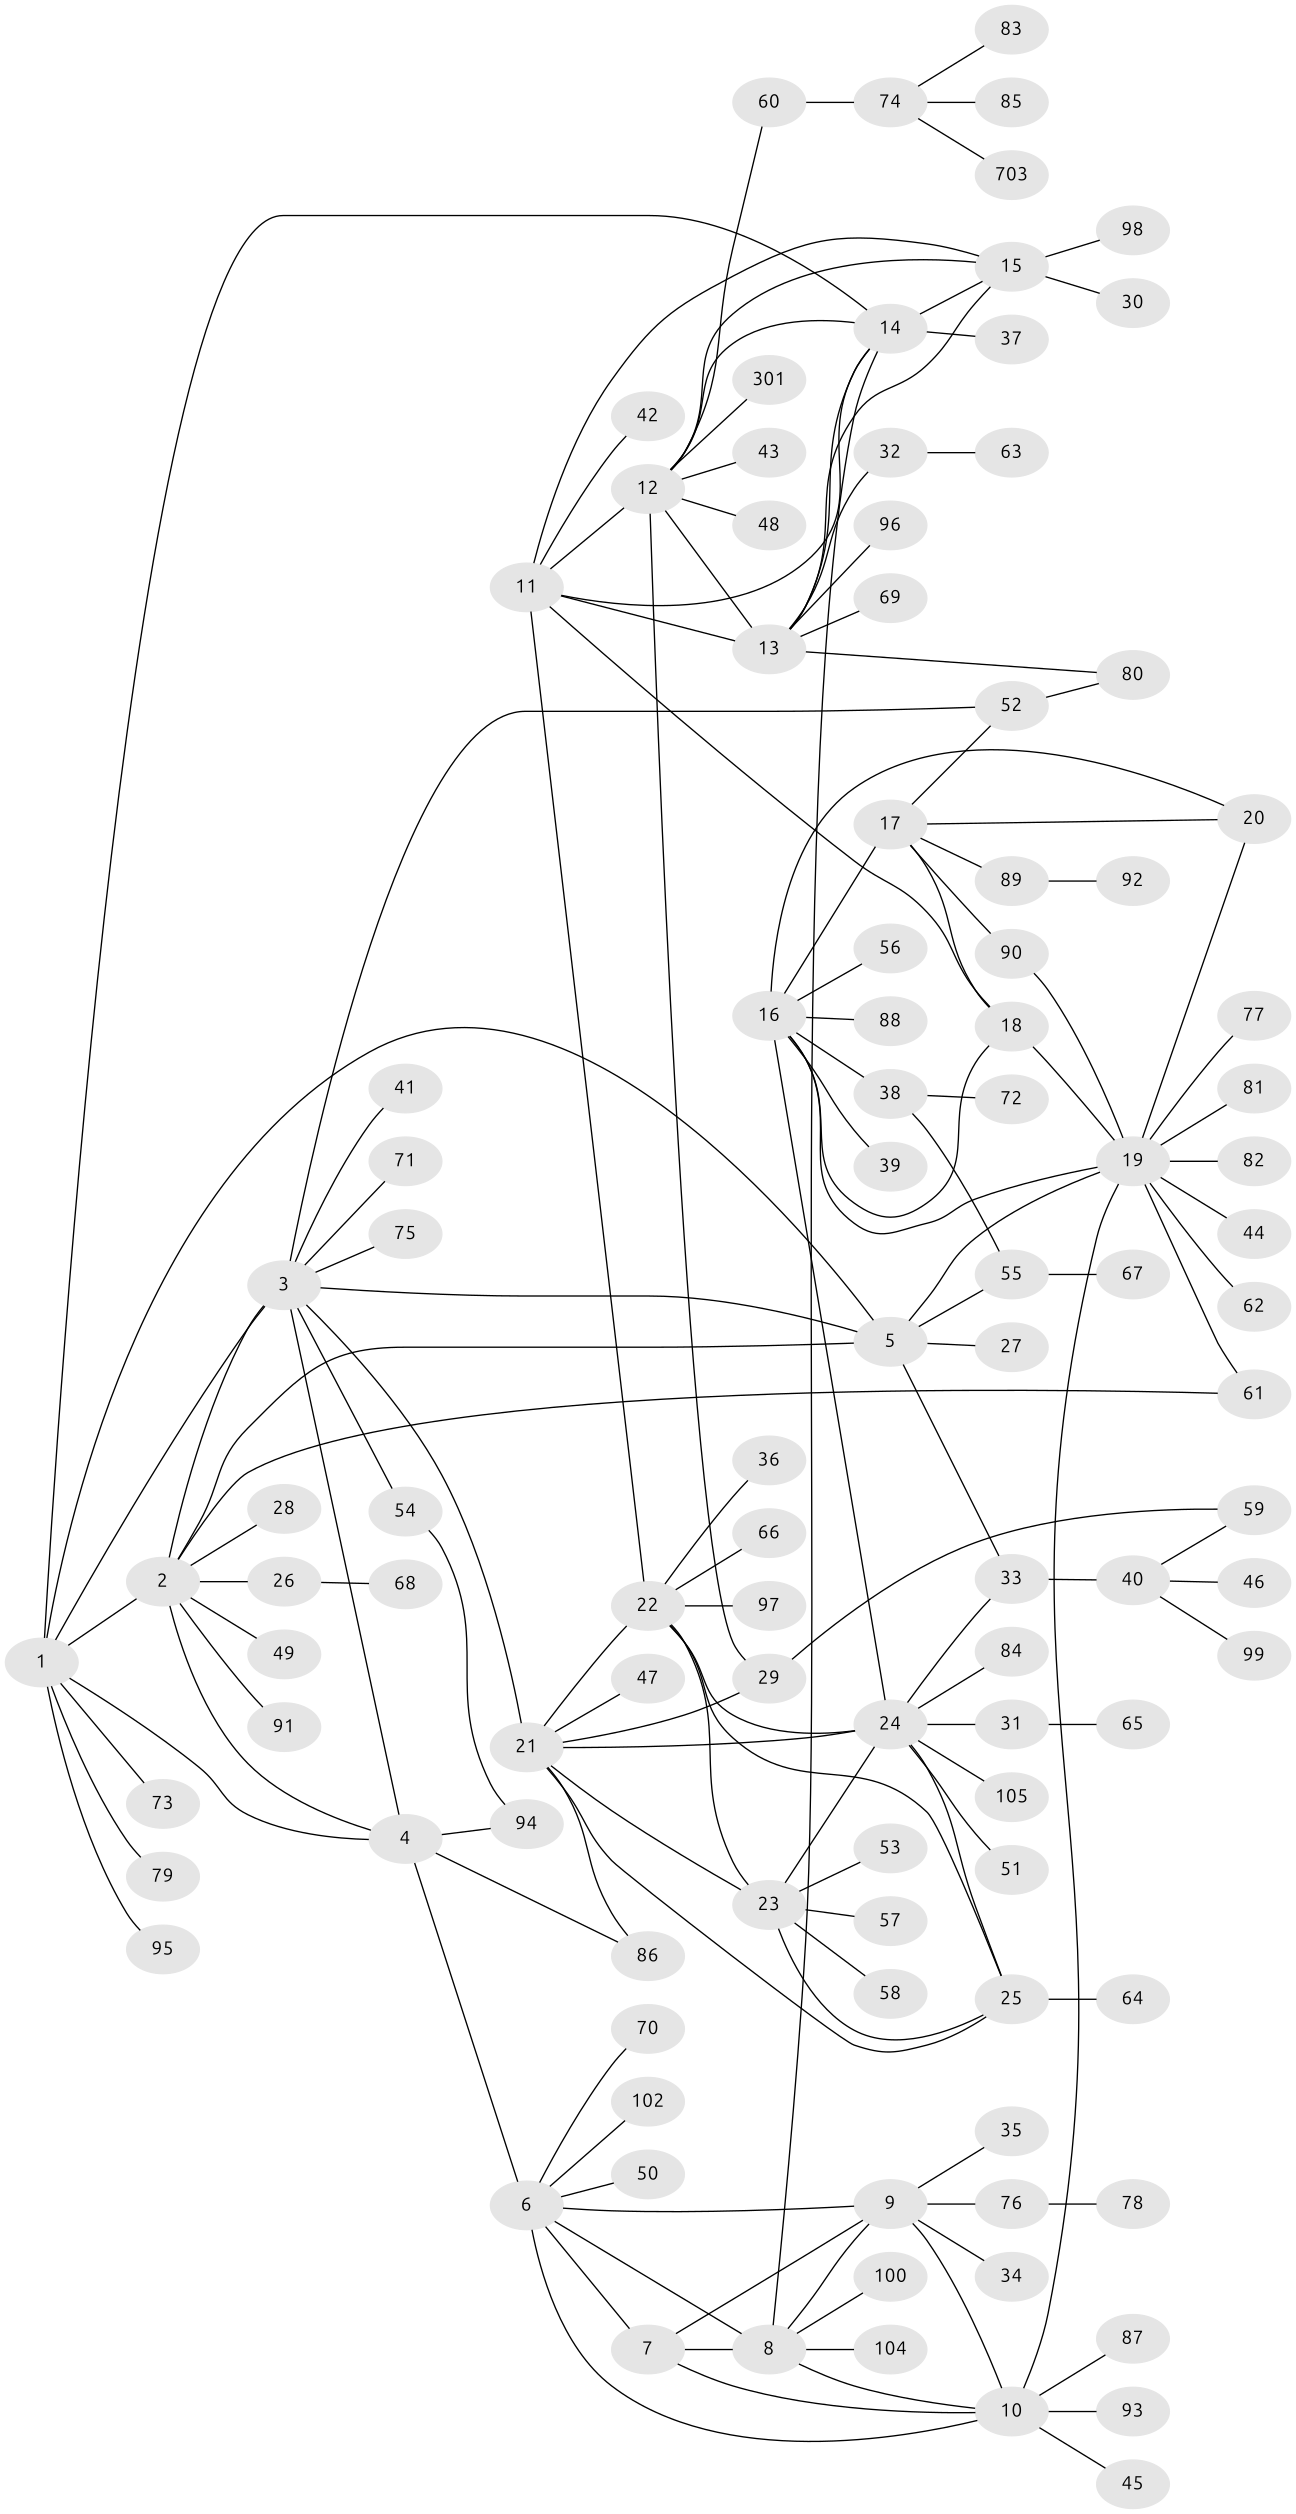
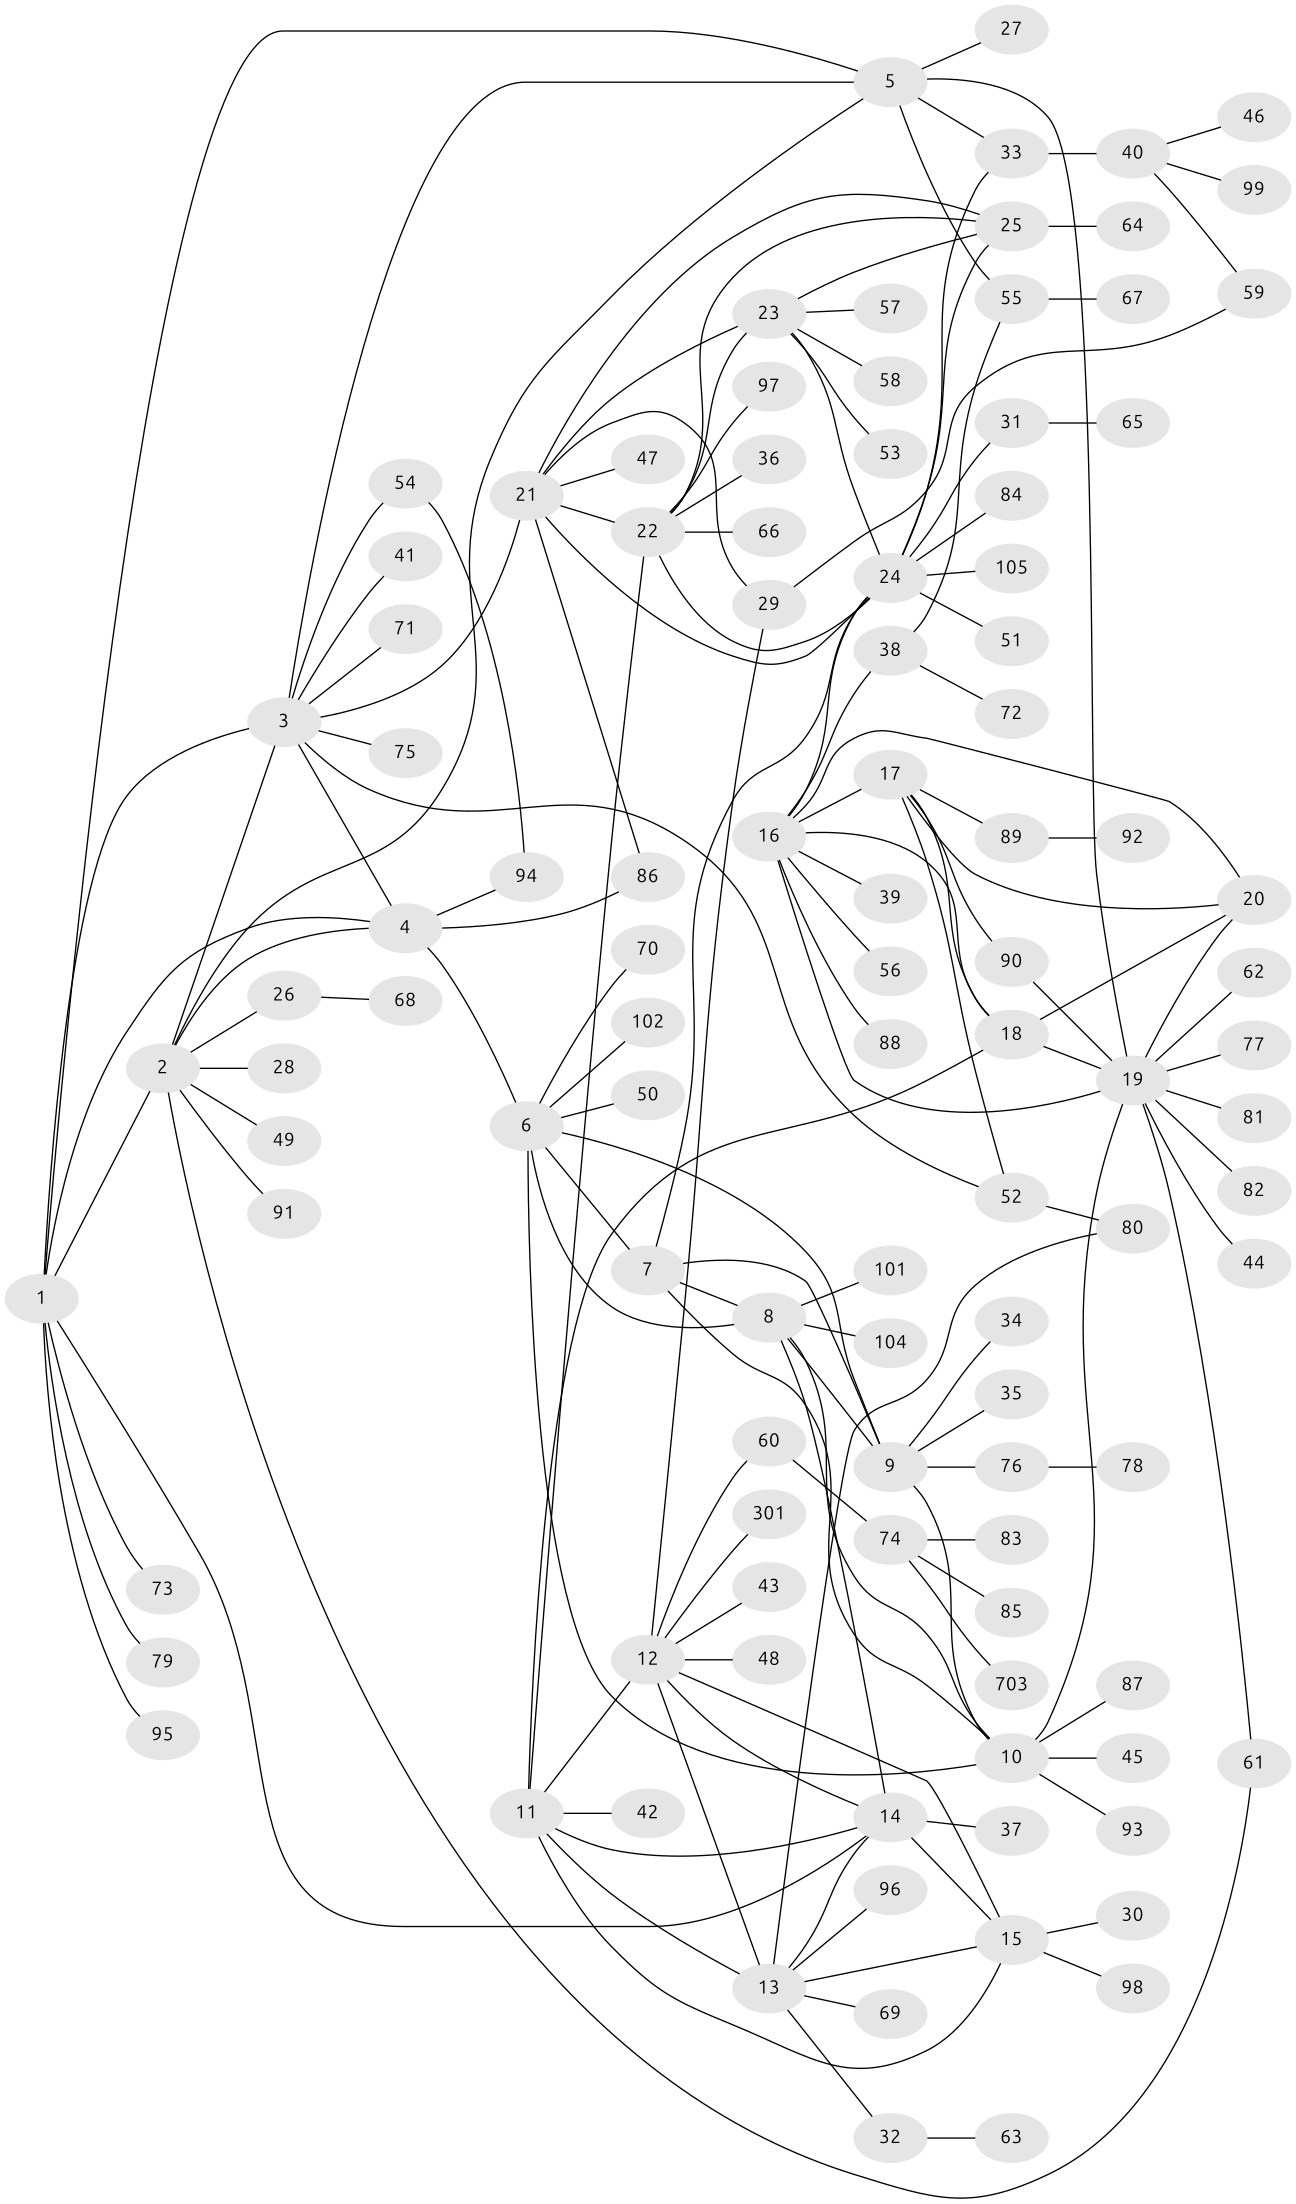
  graph {
    fontname=Ubuntu
    rankdir=LR
    node [color=gray90 fontname=Ubuntu style=filled]
    edge [fontname=Ubuntu]
    1
    2
    3
    4
    5
    14
    73
    79
    95
    26
    28
    49
    61
    91
    21
    41
    52
    54
    71
    75
    6
    86
    94
    19
    27
    33
    55
    15
    37
    68
    24
    22
    29
    23
    25
    47
    80
    7
    8
    9
    10
    50
    70
    102
    20
    44
    62
    77
    81
    82
    40
    67
-   100
+   100 [label=101]
    104
    34
    35
    76
    45
    87
    93
    31
    51
    84
    105
    78
    11
    12
    13
    18
    42
    43
    48
    60
    n74 [label=301]
    32
    69
    96
    30
    98
    36
    66
    97
    59
    74
    63
    16
    17
    38
    39
    56
    88
    89
    90
    72
    92
    53
    57
    58
    64
    65
    46
    99
    83
    85
    n105 [label=703]
    1 -- 2
    1 -- 3
    1 -- 4
    1 -- 5
    1 -- 14
    1 -- 73
    1 -- 79
    1 -- 95
    2 -- 3
    2 -- 4
    2 -- 5
    2 -- 26
    2 -- 28
    2 -- 49
    2 -- 61
    2 -- 91
    3 -- 4
    3 -- 5
    3 -- 21
    3 -- 41
    3 -- 52
    3 -- 54
    3 -- 71
    3 -- 75
    4 -- 6
    4 -- 86
    4 -- 94
    5 -- 19
    5 -- 27
    5 -- 33
    5 -- 55
    14 -- 15
    14 -- 37
    26 -- 68
    21 -- 86
    21 -- 24
    21 -- 22
    21 -- 29
    21 -- 23
    21 -- 25
    21 -- 47
    52 -- 80
    54 -- 94
    6 -- 7
    6 -- 8
    6 -- 9
    6 -- 10
    6 -- 50
    6 -- 70
    6 -- 102
    19 -- 61
    19 -- 20
    19 -- 44
    19 -- 62
    19 -- 77
    19 -- 81
    19 -- 82
    33 -- 40
    55 -- 67
    15 -- 30
    15 -- 98
    24 -- 33
    24 -- 25
    24 -- 31
    24 -- 51
    24 -- 84
    24 -- 105
    22 -- 24
    22 -- 23
    22 -- 25
    22 -- 36
    22 -- 66
    22 -- 97
    29 -- 59
    23 -- 24
    23 -- 25
    23 -- 53
    23 -- 57
    23 -- 58
    25 -- 64
+   7 -- 24
    7 -- 8
    7 -- 9
    7 -- 10
    8 -- 14
    8 -- 9
    8 -- 10
    8 -- 100
    8 -- 104
    9 -- 10
    9 -- 34
    9 -- 35
    9 -- 76
    10 -- 19
    10 -- 45
    10 -- 87
    10 -- 93
    40 -- 59
    40 -- 46
    40 -- 99
    76 -- 78
    31 -- 65
    11 -- 14
    11 -- 15
    11 -- 22
    11 -- 12
    11 -- 13
    11 -- 18
    11 -- 42
    12 -- 14
    12 -- 15
    12 -- 29
    12 -- 13
    12 -- 43
    12 -- 48
    12 -- 60
    12 -- n74
    13 -- 14
    13 -- 15
    13 -- 80
    13 -- 32
    13 -- 69
    13 -- 96
    18 -- 19
+   18 -- 20
    60 -- 74
    32 -- 63
    74 -- 83
    74 -- 85
    74 -- n105
    16 -- 19
    16 -- 24
    16 -- 20
    16 -- 18
    16 -- 17
    16 -- 38
    16 -- 39
    16 -- 56
    16 -- 88
    17 -- 52
    17 -- 20
    17 -- 18
    17 -- 89
    17 -- 90
    38 -- 55
    38 -- 72
    89 -- 92
    90 -- 19
  }
